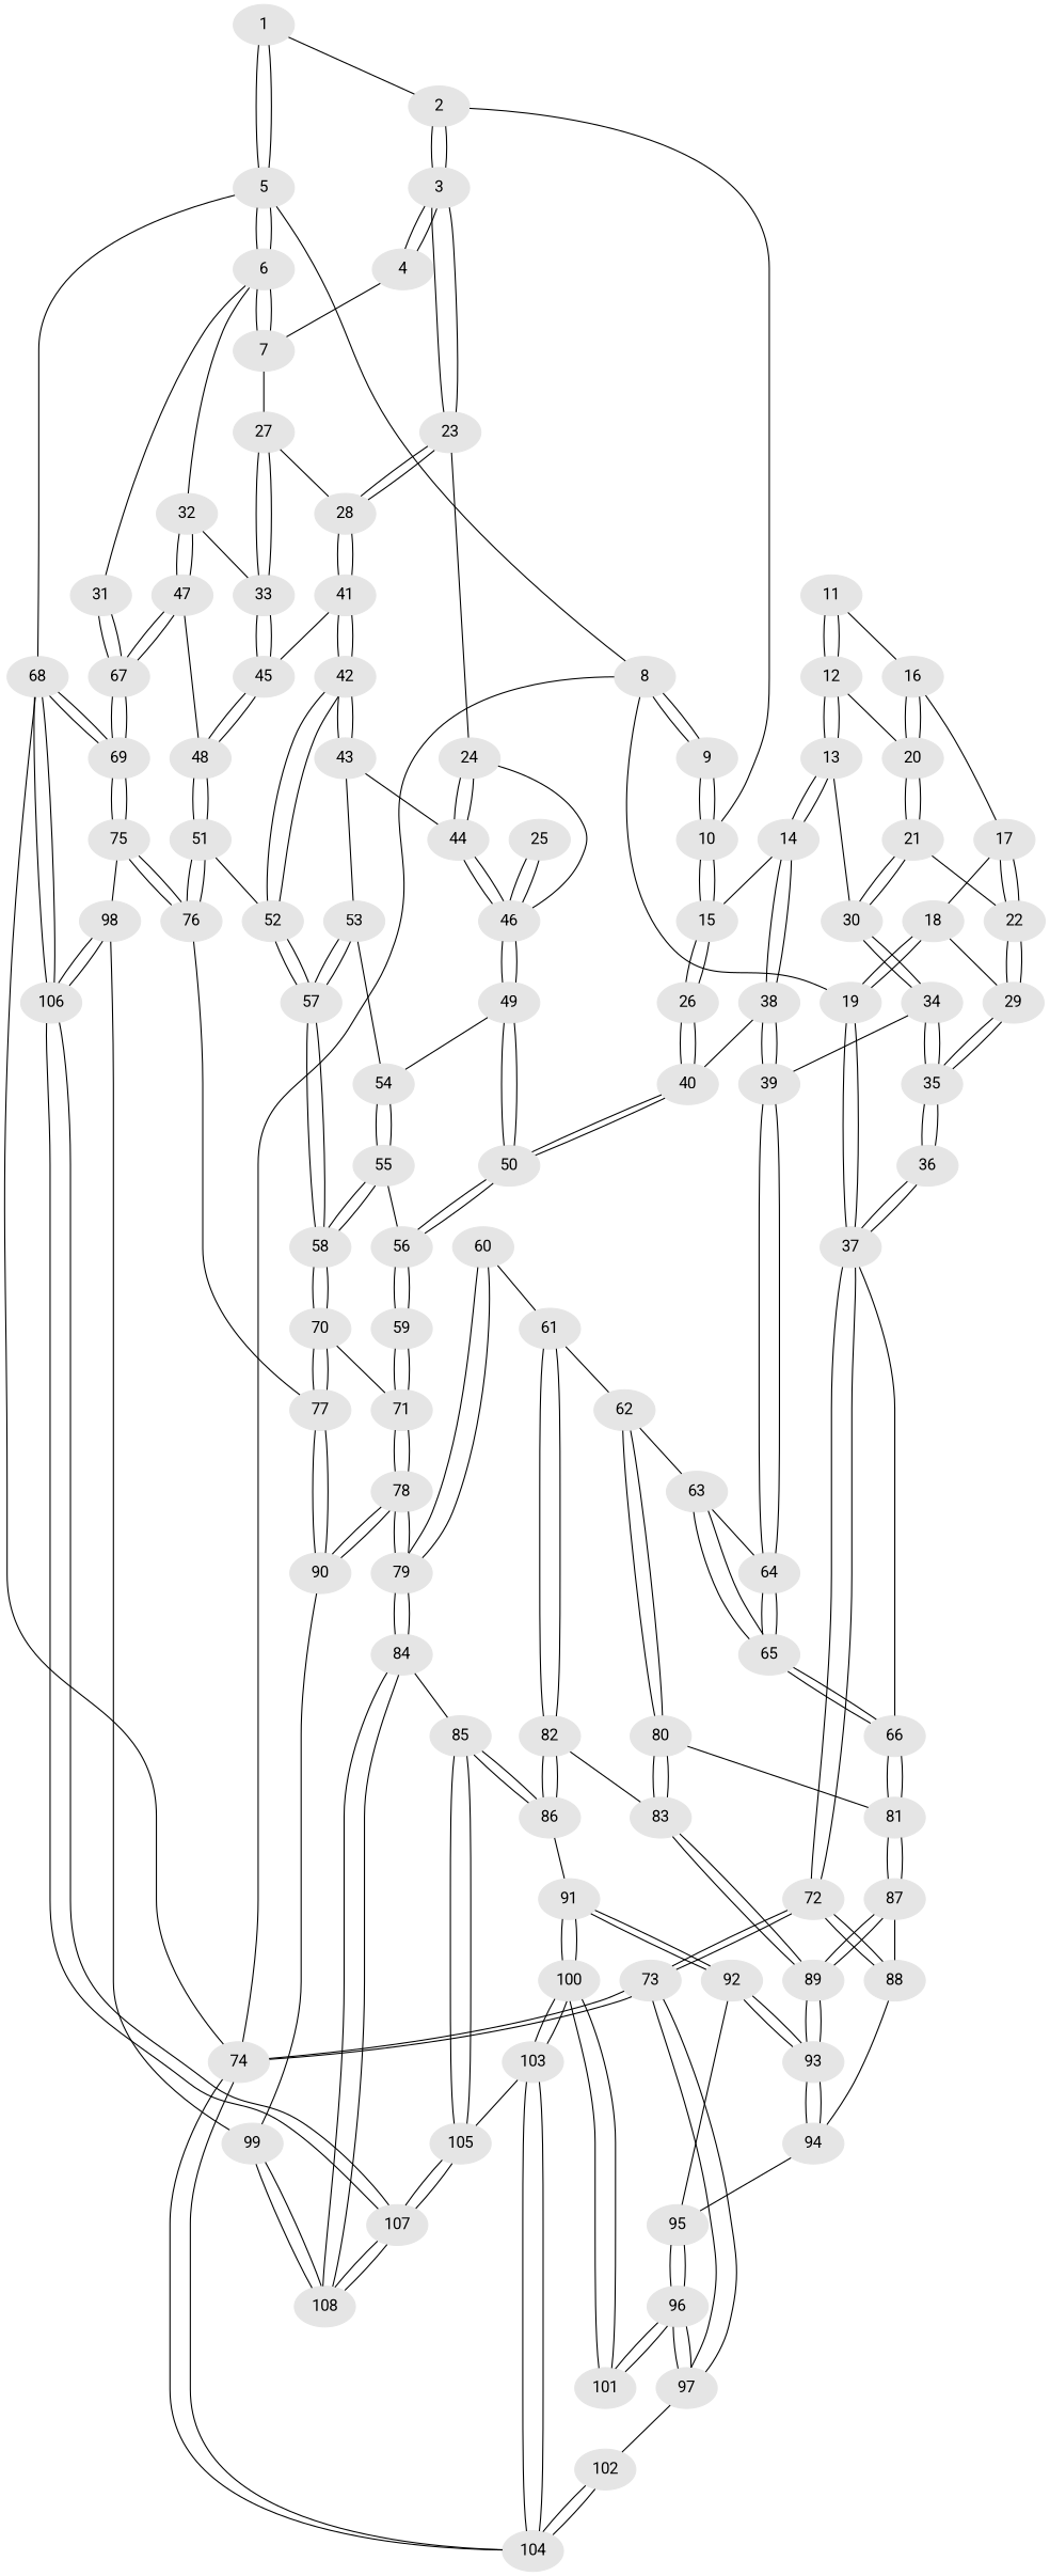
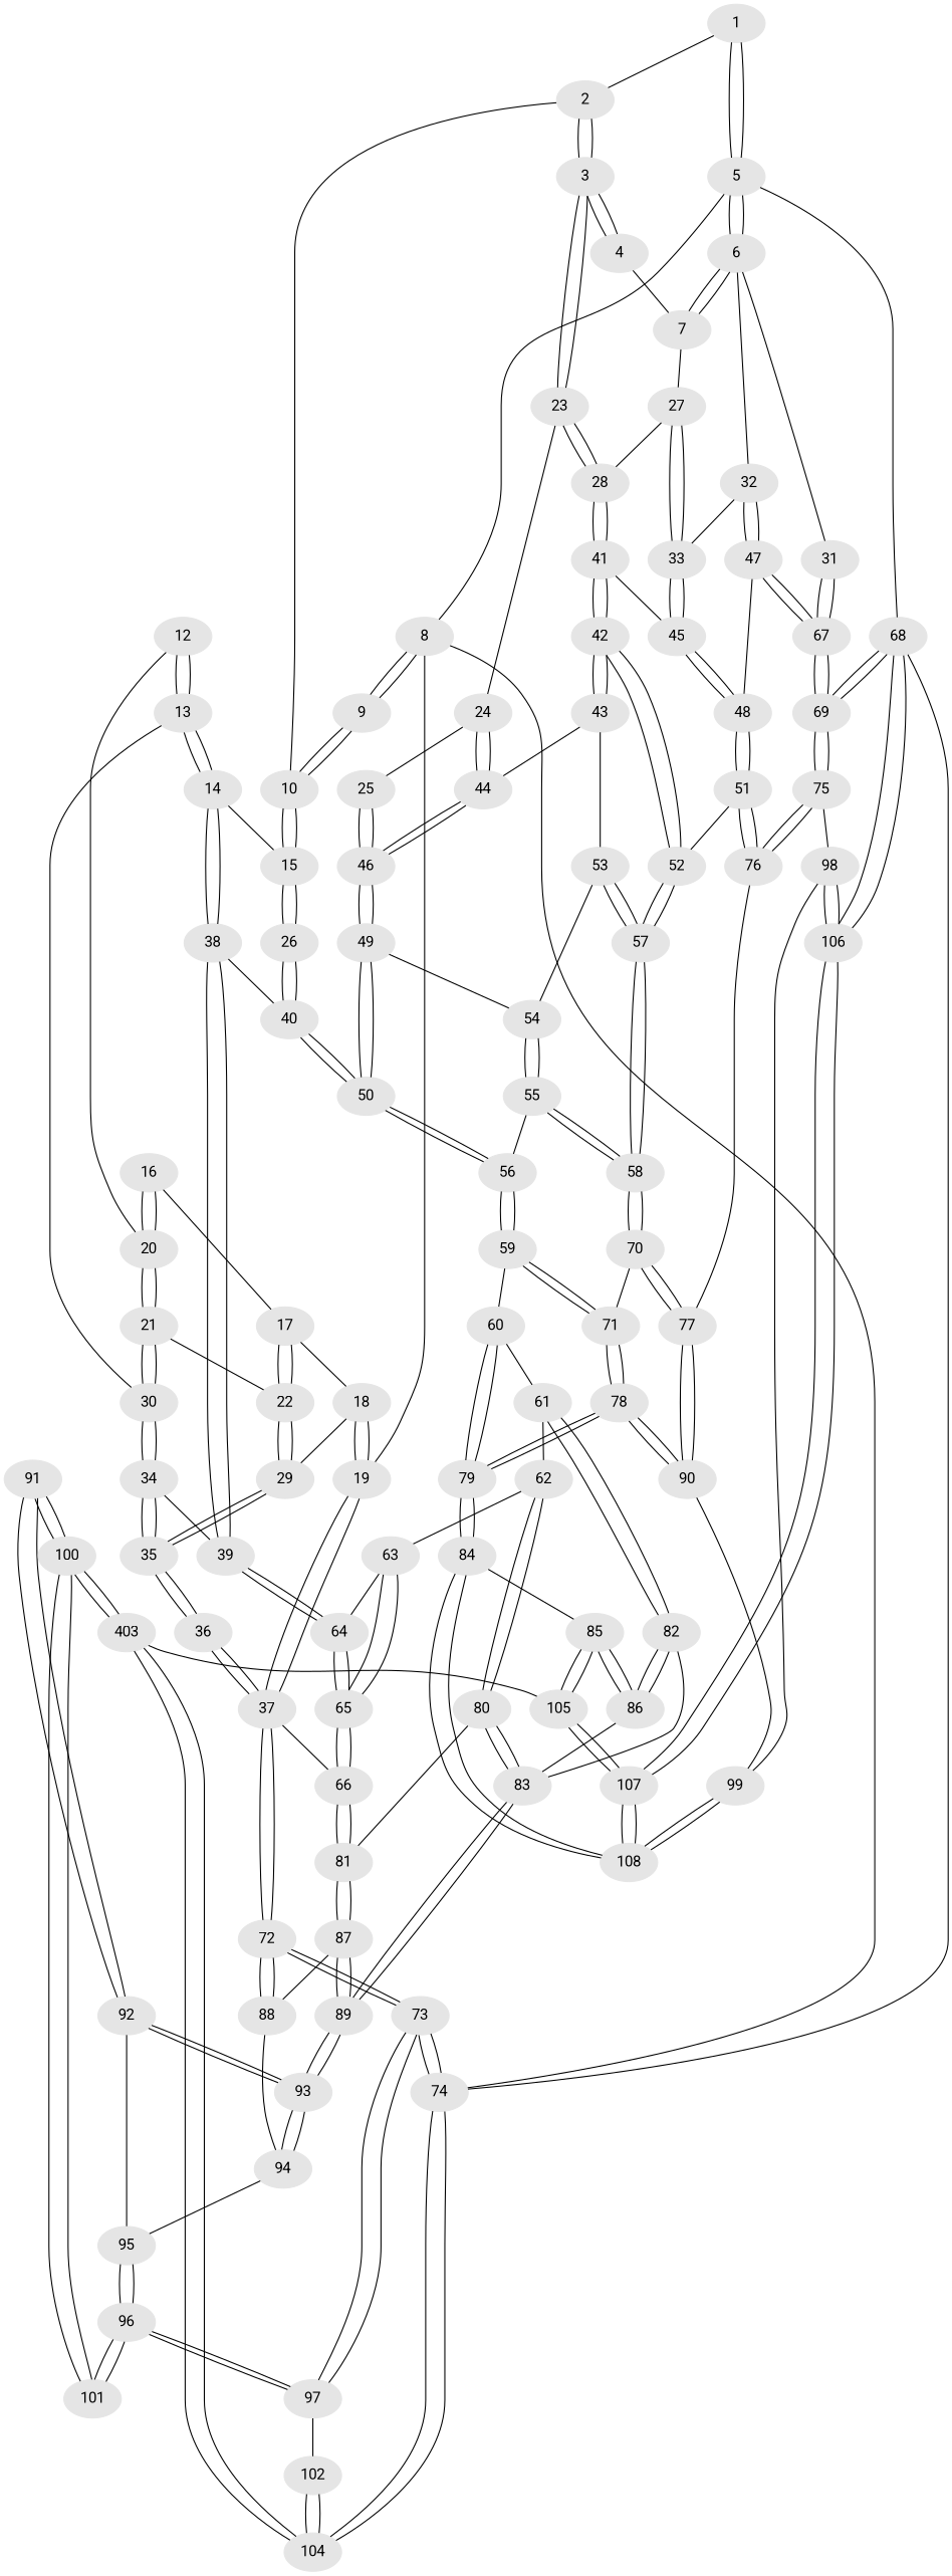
  graph {
    fontname=Roboto
    node [color=gray90 fontname=Roboto style=filled]
    edge [fontname=Roboto]
    1
    2
    5
    3
    10
    6
    8
    68
    4
    23
    15
    7
    24
    28
    27
    31
    32
    9
    19
    74
    69
    106
    67
    33
    37
    104
    26
-   11
    12
    16
    13
    20
    17
    14
    30
    21
    38
    34
    40
    39
    18
    22
    29
    35
    66
    72
    25
    44
    41
    46
    49
    50
    45
    42
    36
    47
    48
    64
    81
    73
    88
    65
    56
    43
    52
    53
    57
    54
    51
    76
    55
    59
    77
    58
    70
    60
    71
    61
    79
    78
    62
    82
    84
    63
    80
    83
    86
    87
    75
    107
    98
    90
    97
    94
    102
    99
    85
    108
    89
    91
    93
    105
    92
    100
    95
    101
-   103
+   103 [label=403]
    96
    1 -- 2
    1 -- 5
    1 -- 5
    2 -- 3
    2 -- 3
    2 -- 10
    5 -- 6
    5 -- 6
    5 -- 8
    5 -- 68
    3 -- 4
    3 -- 4
    3 -- 23
    3 -- 23
    10 -- 15
    10 -- 15
    6 -- 7
    6 -- 7
    6 -- 31
    6 -- 32
    8 -- 9
    8 -- 9
    8 -- 19
    8 -- 74
    68 -- 74
    68 -- 69
    68 -- 69
    68 -- 106
    68 -- 106
    4 -- 7
    23 -- 24
    23 -- 28
    23 -- 28
    15 -- 26
    15 -- 26
    7 -- 27
-   24 -- 46
+   24 -- 25
    24 -- 44
    24 -- 44
    28 -- 41
    28 -- 41
    27 -- 28
    27 -- 33
    27 -- 33
    31 -- 67
    31 -- 67
    32 -- 33
    32 -- 47
    32 -- 47
    9 -- 10
    9 -- 10
    19 -- 37
    19 -- 37
    74 -- 104
    74 -- 104
    69 -- 75
    69 -- 75
    106 -- 107
    106 -- 107
    67 -- 69
    67 -- 69
    33 -- 45
    33 -- 45
    37 -- 66
    37 -- 72
    37 -- 72
    26 -- 40
    26 -- 40
-   11 -- 12
-   11 -- 12
-   11 -- 16
    12 -- 13
    12 -- 13
    12 -- 20
    16 -- 20
    16 -- 20
    16 -- 17
    13 -- 14
    13 -- 14
    13 -- 30
    20 -- 21
    20 -- 21
    17 -- 18
    17 -- 22
    17 -- 22
    14 -- 15
    14 -- 38
    14 -- 38
    30 -- 34
    30 -- 34
    21 -- 30
    21 -- 30
    21 -- 22
    38 -- 40
    38 -- 39
    38 -- 39
    34 -- 39
    34 -- 35
    34 -- 35
    40 -- 50
    40 -- 50
    39 -- 64
    39 -- 64
    18 -- 19
    18 -- 19
    18 -- 29
    22 -- 29
    22 -- 29
    29 -- 35
    29 -- 35
    35 -- 36
    35 -- 36
    66 -- 81
    66 -- 81
    72 -- 73
    72 -- 73
    72 -- 88
    72 -- 88
    25 -- 46
    25 -- 46
    44 -- 46
    44 -- 46
    41 -- 45
    41 -- 42
    41 -- 42
    46 -- 49
    46 -- 49
    49 -- 50
    49 -- 50
    49 -- 54
    50 -- 56
    50 -- 56
    45 -- 48
    45 -- 48
    42 -- 43
    42 -- 43
    42 -- 52
    42 -- 52
    36 -- 37
    36 -- 37
    47 -- 67
    47 -- 67
    47 -- 48
    48 -- 51
    48 -- 51
    64 -- 65
    64 -- 65
    81 -- 87
    81 -- 87
    73 -- 74
    73 -- 74
    73 -- 97
    73 -- 97
    88 -- 94
    65 -- 66
    65 -- 66
    56 -- 59
    56 -- 59
    43 -- 44
    43 -- 53
    52 -- 57
    52 -- 57
    53 -- 57
    53 -- 57
    53 -- 54
    57 -- 58
    57 -- 58
    54 -- 55
    54 -- 55
    51 -- 52
    51 -- 76
    51 -- 76
    76 -- 77
    55 -- 56
    55 -- 58
    55 -- 58
+   59 -- 60
    59 -- 71
    59 -- 71
    77 -- 90
    77 -- 90
    58 -- 70
    58 -- 70
    70 -- 77
    70 -- 77
    70 -- 71
    60 -- 61
    60 -- 79
    60 -- 79
    71 -- 78
    71 -- 78
    61 -- 62
    61 -- 82
    61 -- 82
    79 -- 84
    79 -- 84
    78 -- 79
    78 -- 79
    78 -- 90
    78 -- 90
    62 -- 63
    62 -- 80
    62 -- 80
    82 -- 83
    82 -- 86
    82 -- 86
    84 -- 85
    84 -- 108
    84 -- 108
    63 -- 64
    63 -- 65
    63 -- 65
    80 -- 81
    80 -- 83
    80 -- 83
    83 -- 89
    83 -- 89
-   86 -- 91
+   86 -- 83
    87 -- 88
    87 -- 89
    87 -- 89
    75 -- 76
    75 -- 76
    75 -- 98
    107 -- 108
    107 -- 108
    98 -- 106
    98 -- 106
    98 -- 99
    90 -- 99
    97 -- 102
    94 -- 95
    102 -- 104
    102 -- 104
    99 -- 108
    99 -- 108
    85 -- 86
    85 -- 86
    85 -- 105
    85 -- 105
    89 -- 93
    89 -- 93
    91 -- 92
    91 -- 92
    91 -- 100
    91 -- 100
    93 -- 94
    93 -- 94
    105 -- 107
    105 -- 107
    92 -- 93
    92 -- 93
    92 -- 95
    100 -- 101
    100 -- 101
    100 -- 103
    100 -- 103
    95 -- 96
    95 -- 96
    103 -- 104
    103 -- 104
    103 -- 105
    96 -- 97
    96 -- 97
    96 -- 101
    96 -- 101
  }
